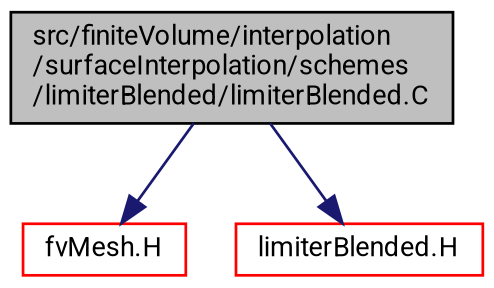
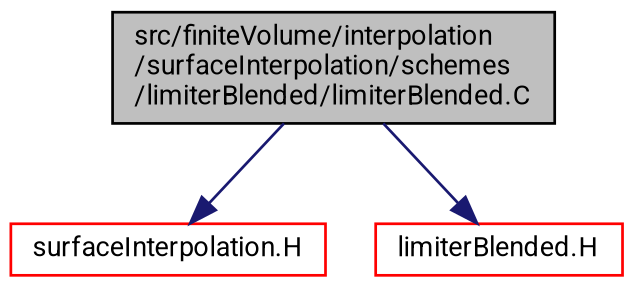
  digraph {
    fontname=Roboto
    node [color=red fontname=Roboto fontsize=10 shape=record]
    edge [color=midnightblue fontname=Roboto fontsize=10 labelfontname=Helvetica labelfontsize=10 style=solid]
    n1 [color=black fillcolor=grey75 fontcolor=black height=0.2 label="src/finiteVolume/interpolation\l/surfaceInterpolation/schemes\l/limiterBlended/limiterBlended.C" style=filled width=0.4]
-   n2 [height=0.2 label="fvMesh.H" width=0.4]
+   n2 [height=0.2 label="surfaceInterpolation.H" width=0.4]
    n3 [height=0.2 label="limiterBlended.H" width=0.4]
    n1 -> n2
    n1 -> n3
  }
